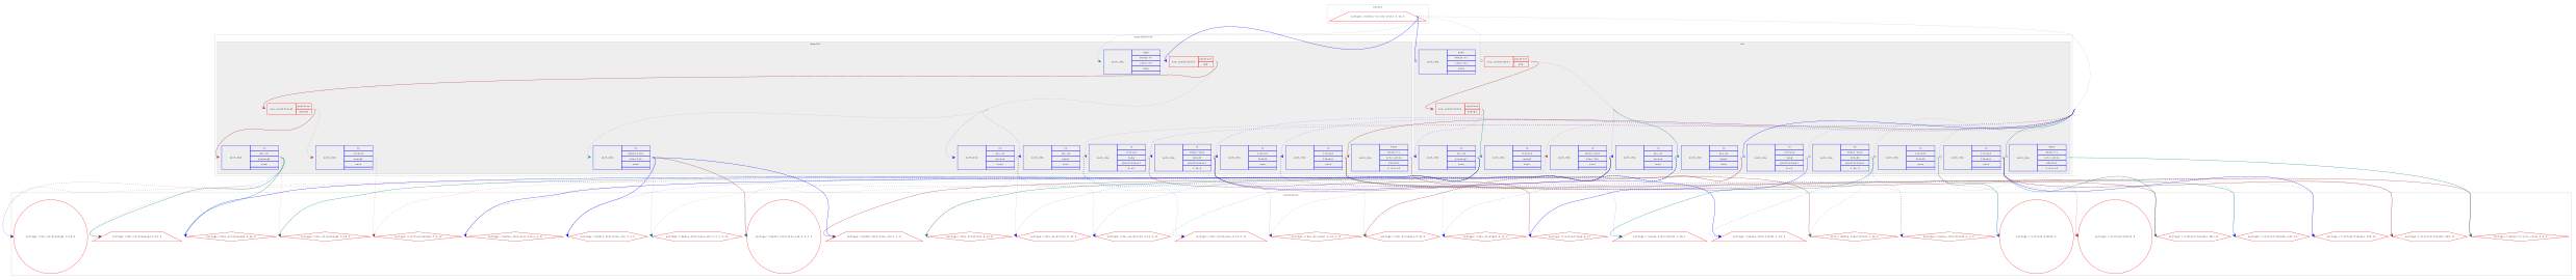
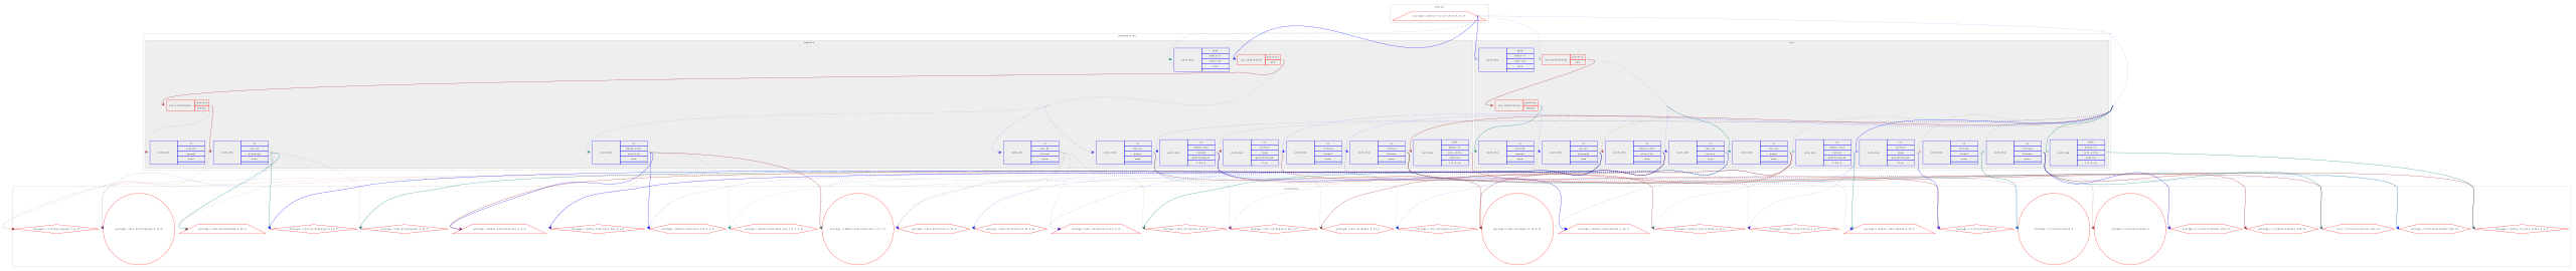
  digraph {
    compound=true
    concentrate=true
    fontname="IBM Plex Mono"
    fontsize=10
    newrank=true
    rankdir=TB
    ranksep=1.5
    node [color=red fontname="IBM Plex Mono" fontsize=10 shape=none]
    edge [arrowhead=vee color=brown fontname="IBM Plex Mono" headport=w style=dotted tailport=e weight=100]
    n1 [label="portage://media-tv/v4l-utils-1.16.3" shape=trapezium width=4]
    n2 [color=blue label=<<TABLE BORDER="0" CELLBORDER="1" CELLSPACING="0" CELLPADDING="4" WIDTH="220"><TR><TD ROWSPAN="6" CELLPADDING="30">pack_dep</TD></TR><TR><TD WIDTH="110">no</TD></TR><TR><TD>dev-qt</TD></TR><TR><TD>qtcore</TD></TR><TR><TD>none</TD></TR><TR><TD></TD></TR></TABLE>>]
    n3 [color=blue label=<<TABLE BORDER="0" CELLBORDER="1" CELLSPACING="0" CELLPADDING="4" WIDTH="220"><TR><TD ROWSPAN="6" CELLPADDING="30">pack_dep</TD></TR><TR><TD WIDTH="110">no</TD></TR><TR><TD>dev-qt</TD></TR><TR><TD>qtgui</TD></TR><TR><TD>none</TD></TR><TR><TD></TD></TR></TABLE>>]
    n4 [color=blue label=<<TABLE BORDER="0" CELLBORDER="1" CELLSPACING="0" CELLPADDING="4" WIDTH="220"><TR><TD ROWSPAN="6" CELLPADDING="30">pack_dep</TD></TR><TR><TD WIDTH="110">no</TD></TR><TR><TD>dev-qt</TD></TR><TR><TD>qtopengl</TD></TR><TR><TD>none</TD></TR><TR><TD></TD></TR></TABLE>>]
    n5 [color=blue label=<<TABLE BORDER="0" CELLBORDER="1" CELLSPACING="0" CELLPADDING="4" WIDTH="220"><TR><TD ROWSPAN="6" CELLPADDING="30">pack_dep</TD></TR><TR><TD WIDTH="110">no</TD></TR><TR><TD>virtual</TD></TR><TR><TD>opengl</TD></TR><TR><TD>none</TD></TR><TR><TD></TD></TR></TABLE>>]
    n6 [label=<<TABLE BORDER="0" CELLBORDER="1" CELLSPACING="0" CELLPADDING="4"><TR><TD ROWSPAN="3" CELLPADDING="10">use_conditional</TD></TR><TR><TD>positive</TD></TR><TR><TD>opengl</TD></TR></TABLE>>]
    n7 [color=blue label=<<TABLE BORDER="0" CELLBORDER="1" CELLSPACING="0" CELLPADDING="4" WIDTH="220"><TR><TD ROWSPAN="6" CELLPADDING="30">pack_dep</TD></TR><TR><TD WIDTH="110">no</TD></TR><TR><TD>media-libs</TD></TR><TR><TD>alsa-lib</TD></TR><TR><TD>none</TD></TR><TR><TD></TD></TR></TABLE>>]
    n8 [label=<<TABLE BORDER="0" CELLBORDER="1" CELLSPACING="0" CELLPADDING="4"><TR><TD ROWSPAN="3" CELLPADDING="10">use_conditional</TD></TR><TR><TD>positive</TD></TR><TR><TD>qt5</TD></TR></TABLE>>]
    n9 [color=blue label=<<TABLE BORDER="0" CELLBORDER="1" CELLSPACING="0" CELLPADDING="4" WIDTH="220"><TR><TD ROWSPAN="6" CELLPADDING="30">pack_dep</TD></TR><TR><TD WIDTH="110">no</TD></TR><TR><TD>media-libs</TD></TR><TR><TD>libv4l</TD></TR><TR><TD>greaterequal</TD></TR><TR><TD>1.16.3</TD></TR></TABLE>>]
    n10 [color=blue label=<<TABLE BORDER="0" CELLBORDER="1" CELLSPACING="0" CELLPADDING="4" WIDTH="220"><TR><TD ROWSPAN="6" CELLPADDING="30">pack_dep</TD></TR><TR><TD WIDTH="110">no</TD></TR><TR><TD>virtual</TD></TR><TR><TD>jpeg</TD></TR><TR><TD>greaterequal</TD></TR><TR><TD>0-r2</TD></TR></TABLE>>]
    n11 [color=blue label=<<TABLE BORDER="0" CELLBORDER="1" CELLSPACING="0" CELLPADDING="4" WIDTH="220"><TR><TD ROWSPAN="6" CELLPADDING="30">pack_dep</TD></TR><TR><TD WIDTH="110">no</TD></TR><TR><TD>virtual</TD></TR><TR><TD>libelf</TD></TR><TR><TD>none</TD></TR><TR><TD></TD></TR></TABLE>>]
    n12 [color=blue label=<<TABLE BORDER="0" CELLBORDER="1" CELLSPACING="0" CELLPADDING="4" WIDTH="220"><TR><TD ROWSPAN="6" CELLPADDING="30">pack_dep</TD></TR><TR><TD WIDTH="110">no</TD></TR><TR><TD>virtual</TD></TR><TR><TD>libudev</TD></TR><TR><TD>none</TD></TR><TR><TD></TD></TR></TABLE>>]
    n13 [color=blue label=<<TABLE BORDER="0" CELLBORDER="1" CELLSPACING="0" CELLPADDING="4" WIDTH="220"><TR><TD ROWSPAN="6" CELLPADDING="30">pack_dep</TD></TR><TR><TD WIDTH="110">weak</TD></TR><TR><TD>media-tv</TD></TR><TR><TD>ivtv-utils</TD></TR><TR><TD>smaller</TD></TR><TR><TD>1.4.0-r2</TD></TR></TABLE>>]
    n14 [color=blue label=<<TABLE BORDER="0" CELLBORDER="1" CELLSPACING="0" CELLPADDING="4" WIDTH="220"><TR><TD ROWSPAN="6" CELLPADDING="30">pack_dep</TD></TR><TR><TD WIDTH="110">weak</TD></TR><TR><TD>media-tv</TD></TR><TR><TD>v4l2-ctl</TD></TR><TR><TD>none</TD></TR><TR><TD></TD></TR></TABLE>>]
    n15 [color=blue label=<<TABLE BORDER="0" CELLBORDER="1" CELLSPACING="0" CELLPADDING="4" WIDTH="220"><TR><TD ROWSPAN="6" CELLPADDING="30">pack_dep</TD></TR><TR><TD WIDTH="110">no</TD></TR><TR><TD>virtual</TD></TR><TR><TD>jpeg</TD></TR><TR><TD>greaterequal</TD></TR><TR><TD>0-r2</TD></TR></TABLE>>]
    n16 [color=blue label=<<TABLE BORDER="0" CELLBORDER="1" CELLSPACING="0" CELLPADDING="4" WIDTH="220"><TR><TD ROWSPAN="6" CELLPADDING="30">pack_dep</TD></TR><TR><TD WIDTH="110">no</TD></TR><TR><TD>dev-qt</TD></TR><TR><TD>qtcore</TD></TR><TR><TD>none</TD></TR><TR><TD></TD></TR></TABLE>>]
    n17 [color=blue label=<<TABLE BORDER="0" CELLBORDER="1" CELLSPACING="0" CELLPADDING="4" WIDTH="220"><TR><TD ROWSPAN="6" CELLPADDING="30">pack_dep</TD></TR><TR><TD WIDTH="110">no</TD></TR><TR><TD>dev-qt</TD></TR><TR><TD>qtgui</TD></TR><TR><TD>none</TD></TR><TR><TD></TD></TR></TABLE>>]
    n18 [color=blue label=<<TABLE BORDER="0" CELLBORDER="1" CELLSPACING="0" CELLPADDING="4" WIDTH="220"><TR><TD ROWSPAN="6" CELLPADDING="30">pack_dep</TD></TR><TR><TD WIDTH="110">no</TD></TR><TR><TD>dev-qt</TD></TR><TR><TD>qtopengl</TD></TR><TR><TD>none</TD></TR><TR><TD></TD></TR></TABLE>>]
    n19 [color=blue label=<<TABLE BORDER="0" CELLBORDER="1" CELLSPACING="0" CELLPADDING="4" WIDTH="220"><TR><TD ROWSPAN="6" CELLPADDING="30">pack_dep</TD></TR><TR><TD WIDTH="110">no</TD></TR><TR><TD>virtual</TD></TR><TR><TD>opengl</TD></TR><TR><TD>none</TD></TR><TR><TD></TD></TR></TABLE>>]
    n20 [label=<<TABLE BORDER="0" CELLBORDER="1" CELLSPACING="0" CELLPADDING="4"><TR><TD ROWSPAN="3" CELLPADDING="10">use_conditional</TD></TR><TR><TD>positive</TD></TR><TR><TD>opengl</TD></TR></TABLE>>]
    n21 [color=blue label=<<TABLE BORDER="0" CELLBORDER="1" CELLSPACING="0" CELLPADDING="4" WIDTH="220"><TR><TD ROWSPAN="6" CELLPADDING="30">pack_dep</TD></TR><TR><TD WIDTH="110">no</TD></TR><TR><TD>media-libs</TD></TR><TR><TD>alsa-lib</TD></TR><TR><TD>none</TD></TR><TR><TD></TD></TR></TABLE>>]
    n22 [label=<<TABLE BORDER="0" CELLBORDER="1" CELLSPACING="0" CELLPADDING="4"><TR><TD ROWSPAN="3" CELLPADDING="10">use_conditional</TD></TR><TR><TD>positive</TD></TR><TR><TD>qt5</TD></TR></TABLE>>]
    n23 [color=blue label=<<TABLE BORDER="0" CELLBORDER="1" CELLSPACING="0" CELLPADDING="4" WIDTH="220"><TR><TD ROWSPAN="6" CELLPADDING="30">pack_dep</TD></TR><TR><TD WIDTH="110">no</TD></TR><TR><TD>media-libs</TD></TR><TR><TD>libv4l</TD></TR><TR><TD>greaterequal</TD></TR><TR><TD>1.16.3</TD></TR></TABLE>>]
    n24 [color=blue label=<<TABLE BORDER="0" CELLBORDER="1" CELLSPACING="0" CELLPADDING="4" WIDTH="220"><TR><TD ROWSPAN="6" CELLPADDING="30">pack_dep</TD></TR><TR><TD WIDTH="110">no</TD></TR><TR><TD>virtual</TD></TR><TR><TD>libelf</TD></TR><TR><TD>none</TD></TR><TR><TD></TD></TR></TABLE>>]
    n25 [color=blue label=<<TABLE BORDER="0" CELLBORDER="1" CELLSPACING="0" CELLPADDING="4" WIDTH="220"><TR><TD ROWSPAN="6" CELLPADDING="30">pack_dep</TD></TR><TR><TD WIDTH="110">no</TD></TR><TR><TD>virtual</TD></TR><TR><TD>libudev</TD></TR><TR><TD>none</TD></TR><TR><TD></TD></TR></TABLE>>]
    n26 [color=blue label=<<TABLE BORDER="0" CELLBORDER="1" CELLSPACING="0" CELLPADDING="4" WIDTH="220"><TR><TD ROWSPAN="6" CELLPADDING="30">pack_dep</TD></TR><TR><TD WIDTH="110">weak</TD></TR><TR><TD>media-tv</TD></TR><TR><TD>ivtv-utils</TD></TR><TR><TD>smaller</TD></TR><TR><TD>1.4.0-r2</TD></TR></TABLE>>]
    n27 [color=blue label=<<TABLE BORDER="0" CELLBORDER="1" CELLSPACING="0" CELLPADDING="4" WIDTH="220"><TR><TD ROWSPAN="6" CELLPADDING="30">pack_dep</TD></TR><TR><TD WIDTH="110">weak</TD></TR><TR><TD>media-tv</TD></TR><TR><TD>v4l2-ctl</TD></TR><TR><TD>none</TD></TR><TR><TD></TD></TR></TABLE>>]
    n28 [label="portage://dev-qt/qtcore-5.14.0" shape=diamond width=4]
    n29 [label="portage://dev-qt/qtcore-5.13.2-r1" shape=trapezium width=4]
    n30 [label="portage://dev-qt/qtcore-5.12.5-r1" shape=hexagon width=4]
    n31 [label="portage://dev-qt/qtcore-5.12.3" shape=hexagon width=4]
+   n32 [label="portage://dev-qt/qtgui-5.14.0-r1" shape=circle width=4]
    n33 [label="portage://dev-qt/qtgui-5.13.2" shape=diamond width=4]
    n34 [label="portage://dev-qt/qtgui-5.12.5" shape=hexagon width=4]
    n35 [label="portage://dev-qt/qtgui-5.12.3-r1" shape=diamond width=4]
    n36 [label="portage://dev-qt/qtopengl-5.14.0" shape=circle width=4]
    n37 [label="portage://dev-qt/qtopengl-5.13.2" shape=diamond width=4]
    n38 [label="portage://dev-qt/qtopengl-5.12.5" shape=diamond width=4]
    n39 [label="portage://dev-qt/qtopengl-5.12.3" shape=trapezium width=4]
    n40 [label="portage://virtual/opengl-7.0-r2" shape=diamond width=4]
    n41 [label="portage://media-libs/alsa-lib-1.2.1.2" shape=circle width=4]
    n42 [label="portage://media-libs/alsa-lib-1.2.1.1-r1" shape=hexagon width=4]
    n43 [label="portage://media-libs/alsa-lib-1.1.9" shape=hexagon width=4]
    n44 [label="portage://media-libs/alsa-lib-1.1.8" shape=diamond width=4]
    n45 [label="portage://media-libs/alsa-lib-1.1.2" shape=trapezium width=4]
    n46 [label="portage://media-libs/libv4l-1.6.2" shape=diamond width=4]
-   n47 [label="libs://media-libs/libv4l-1.16.6" shape=diamond width=4]
+   n47 [label="portage://media-libs/libv4l-1.16.6" shape=diamond width=4]
    n48 [label="portage://media-libs/libv4l-1.16.3" shape=trapezium width=4]
    n49 [label="portage://media-libs/libv4l-1.10.1" shape=trapezium width=4]
    n50 [label="portage://virtual/libudev-232-r3" shape=hexagon width=4]
-   n51 [label="portage://virtual/libudev-232-r2" shape=hexagon width=4]
+   n51 [label="ivtv://virtual/libudev-232-r2" shape=hexagon width=4]
    n52 [label="portage://virtual/libudev-232-r1" shape=hexagon width=4]
    n53 [label="portage://virtual/libudev-215-r1" shape=hexagon width=4]
    n54 [label="portage://virtual/jpeg-0-r3" shape=diamond width=4]
    n55 [label="portage://virtual/libelf-3" shape=circle width=4]
    n56 [label="portage://virtual/libelf-2" shape=circle width=4]
    n57 [label="portage://media-tv/ivtv-utils-1.4.1" shape=diamond width=4]
    subgraph cluster_1 {
      color=gray
      label=<<i>ebuild</i>>
      n1
    }
    subgraph cluster_2 {
      color=gray
      label=<<i>dependencies</i>>
      subgraph cluster_3 {
        color=gray
        fillcolor="#eeeeee"
        label=<<i>compile</i>>
        style=filled
        subgraph sub_4 {
          color=gray
          fillcolor="#eeeeee"
          label=<<i>compile</i>>
          style=filled
          n8
          subgraph sub_5 {
            color=gray
            fillcolor="#eeeeee"
            label=<<i>compile</i>>
            style=filled
            n2
          }
          subgraph sub_6 {
            color=gray
            fillcolor="#eeeeee"
            label=<<i>compile</i>>
            style=filled
            n3
          }
          subgraph sub_7 {
            color=gray
            fillcolor="#eeeeee"
            label=<<i>compile</i>>
            style=filled
            n6
            subgraph sub_8 {
              color=gray
              fillcolor="#eeeeee"
              label=<<i>compile</i>>
              style=filled
              n4
            }
            subgraph sub_9 {
              color=gray
              fillcolor="#eeeeee"
              label=<<i>compile</i>>
              style=filled
              n5
            }
          }
          subgraph sub_10 {
            color=gray
            fillcolor="#eeeeee"
            label=<<i>compile</i>>
            style=filled
            n7
          }
        }
        subgraph sub_11 {
          color=gray
          fillcolor="#eeeeee"
          label=<<i>compile</i>>
          style=filled
          n9
        }
        subgraph sub_12 {
          color=gray
          fillcolor="#eeeeee"
          label=<<i>compile</i>>
          style=filled
          n10
        }
        subgraph sub_13 {
          color=gray
          fillcolor="#eeeeee"
          label=<<i>compile</i>>
          style=filled
          n11
        }
        subgraph sub_14 {
          color=gray
          fillcolor="#eeeeee"
          label=<<i>compile</i>>
          style=filled
          n12
        }
        subgraph sub_15 {
          color=gray
          fillcolor="#eeeeee"
          label=<<i>compile</i>>
          style=filled
          n13
        }
        subgraph sub_16 {
          color=gray
          fillcolor="#eeeeee"
          label=<<i>compile</i>>
          style=filled
          n14
        }
      }
      subgraph cluster_17 {
        color=gray
        fillcolor="#eeeeee"
        label=<<i>compile and run</i>>
        style=filled
      }
      subgraph cluster_18 {
        color=gray
        fillcolor="#eeeeee"
        label=<<i>run</i>>
        style=filled
        subgraph sub_19 {
          color=gray
          fillcolor="#eeeeee"
          label=<<i>run</i>>
          style=filled
          n15
        }
        subgraph sub_20 {
          color=gray
          fillcolor="#eeeeee"
          label=<<i>run</i>>
          style=filled
          n22
          subgraph sub_21 {
            color=gray
            fillcolor="#eeeeee"
            label=<<i>run</i>>
            style=filled
            n16
          }
          subgraph sub_22 {
            color=gray
            fillcolor="#eeeeee"
            label=<<i>run</i>>
            style=filled
            n17
          }
          subgraph sub_23 {
            color=gray
            fillcolor="#eeeeee"
            label=<<i>run</i>>
            style=filled
            n20
            subgraph sub_24 {
              color=gray
              fillcolor="#eeeeee"
              label=<<i>run</i>>
              style=filled
              n18
            }
            subgraph sub_25 {
              color=gray
              fillcolor="#eeeeee"
              label=<<i>run</i>>
              style=filled
              n19
            }
          }
          subgraph sub_26 {
            color=gray
            fillcolor="#eeeeee"
            label=<<i>run</i>>
            style=filled
            n21
          }
        }
        subgraph sub_27 {
          color=gray
          fillcolor="#eeeeee"
          label=<<i>run</i>>
          style=filled
          n23
        }
        subgraph sub_28 {
          color=gray
          fillcolor="#eeeeee"
          label=<<i>run</i>>
          style=filled
          n24
        }
        subgraph sub_29 {
          color=gray
          fillcolor="#eeeeee"
          label=<<i>run</i>>
          style=filled
          n25
        }
        subgraph sub_30 {
          color=gray
          fillcolor="#eeeeee"
          label=<<i>run</i>>
          style=filled
          n26
        }
        subgraph sub_31 {
          color=gray
          fillcolor="#eeeeee"
          label=<<i>run</i>>
          style=filled
          n27
        }
      }
    }
    subgraph cluster_32 {
      color=gray
      label=<<i>candidates</i>>
      rank=same
      subgraph sub_33 {
        color=black
        label=<<i>candidates</i>>
        nodesep=1
        rank=same
        n46
        n47
        n48
        n49
      }
      subgraph sub_34 {
        color=black
        label=<<i>candidates</i>>
        nodesep=1
        rank=same
        n28
        n29
        n30
        n31
      }
      subgraph sub_35 {
        color=black
        label=<<i>candidates</i>>
        nodesep=1
        rank=same
+       n32
        n33
        n34
        n35
      }
      subgraph sub_36 {
        color=black
        label=<<i>candidates</i>>
        nodesep=1
        rank=same
        n36
        n37
        n38
        n39
      }
      subgraph sub_37 {
        color=black
        label=<<i>candidates</i>>
        nodesep=1
        rank=same
        n40
      }
      subgraph sub_38 {
        color=black
        label=<<i>candidates</i>>
        nodesep=1
        rank=same
        n41
        n42
        n43
        n44
        n45
      }
      subgraph sub_39 {
        color=black
        label=<<i>candidates</i>>
        nodesep=1
        rank=same
        n50
        n51
        n52
        n53
      }
      subgraph sub_40 {
        color=black
        label=<<i>candidates</i>>
        nodesep=1
        rank=same
        n54
      }
      subgraph sub_41 {
        color=black
        label=<<i>candidates</i>>
        nodesep=1
        rank=same
        n55
        n56
      }
      subgraph sub_42 {
        color=black
        label=<<i>candidates</i>>
        nodesep=1
        rank=same
        n57
      }
      subgraph sub_43 {
        color=black
        label=<<i>candidates</i>>
        nodesep=1
        rank=same
      }
      subgraph sub_44 {
        color=black
        label=<<i>candidates</i>>
        nodesep=1
        rank=same
        n28
        n29
        n30
        n31
      }
      subgraph sub_45 {
        color=black
        label=<<i>candidates</i>>
        nodesep=1
        rank=same
+       n32
        n33
        n34
        n35
      }
      subgraph sub_46 {
        color=black
        label=<<i>candidates</i>>
        nodesep=1
        rank=same
        n46
        n47
        n48
        n49
      }
      subgraph sub_47 {
        color=black
        label=<<i>candidates</i>>
        nodesep=1
        rank=same
        n36
        n37
        n38
        n39
      }
      subgraph sub_48 {
        color=black
        label=<<i>candidates</i>>
        nodesep=1
        rank=same
        n40
      }
      subgraph sub_49 {
        color=black
        label=<<i>candidates</i>>
        nodesep=1
        rank=same
        n41
        n42
        n43
        n44
        n45
      }
      subgraph sub_50 {
        color=black
        label=<<i>candidates</i>>
        nodesep=1
        rank=same
        n54
      }
      subgraph sub_51 {
        color=black
        label=<<i>candidates</i>>
        nodesep=1
        rank=same
        n55
        n56
      }
      subgraph sub_52 {
        color=black
        label=<<i>candidates</i>>
        nodesep=1
        rank=same
        n50
        n51
        n52
        n53
      }
      subgraph sub_53 {
        color=black
        label=<<i>candidates</i>>
        nodesep=1
        rank=same
        n57
      }
      subgraph sub_54 {
        color=black
        label=<<i>candidates</i>>
        nodesep=1
        rank=same
      }
    }
    n1 -> n8 [color=blue style=solid weight=20]
    n1 -> n9 [color=blue weight=20]
    n1 -> n10 [weight=20]
    n1 -> n11 [color=blue weight=20]
    n1 -> n12 [color=blue weight=20]
    n1 -> n13 [style=solid weight=20]
    n1 -> n14 [color=teal weight=20]
    n1 -> n15 [arrowhead=odot color=blue style=solid weight=20]
    n1 -> n22 [arrowhead=odot color=teal weight=20]
    n1 -> n23 [arrowhead=odot color=teal weight=20]
    n1 -> n24 [arrowhead=odot weight=20]
    n1 -> n25 [arrowhead=odot color=teal weight=20]
    n1 -> n26 [arrowhead=odot color=teal style=solid weight=20]
    n1 -> n27 [arrowhead=odot color=blue style=solid weight=20]
    n2 -> n28
    n2 -> n29
    n2 -> n30 [color=teal]
    n2 -> n31
+   n3 -> n32 [style=solid]
    n3 -> n33 [color=teal]
    n3 -> n34 [color=teal]
    n3 -> n35 [color=blue]
    n4 -> n36 [color=blue]
    n4 -> n37
    n4 -> n38 [color=teal style=solid]
    n4 -> n39 [color=teal style=solid]
    n5 -> n40
    n6 -> n4 [style=solid weight=20]
    n6 -> n5 [weight=20]
    n7 -> n41 [style=solid]
    n7 -> n42 [color=teal]
    n7 -> n43 [color=blue style=solid]
    n7 -> n44
    n7 -> n45 [color=blue style=solid]
    n8 -> n2 [color=blue weight=20]
    n8 -> n3 [color=blue weight=20]
    n8 -> n6 [style=solid weight=20]
    n8 -> n7 [color=teal weight=20]
    n9 -> n46
    n9 -> n47 [style=solid]
    n9 -> n48 [color=blue style=solid]
    n9 -> n49 [color=blue]
    n10 -> n54 [style=solid]
    n11 -> n55
    n11 -> n56 [color=blue]
    n12 -> n50 [color=teal style=solid]
    n12 -> n51 [style=solid]
    n12 -> n52
    n12 -> n53
    n13 -> n57 [style=solid]
    n15 -> n54 [color=blue style=solid]
    n16 -> n28 [color=teal style=solid]
    n16 -> n29 [color=blue]
    n16 -> n30 [color=blue]
    n16 -> n31 [color=blue]
+   n17 -> n32 [style=solid]
    n17 -> n33 [color=blue]
    n17 -> n34 [style=solid]
    n17 -> n35
    n18 -> n36
    n18 -> n37 [color=teal style=solid]
    n18 -> n38 [color=blue style=solid]
    n18 -> n39
    n19 -> n40
    n20 -> n18 [color=blue weight=20]
    n20 -> n19 [color=teal style=solid weight=20]
    n21 -> n41 [color=teal]
    n21 -> n42 [color=teal]
    n21 -> n43 [color=blue]
    n21 -> n44 [color=blue style=solid]
    n21 -> n45 [style=solid]
    n22 -> n16 [color=blue weight=20]
    n22 -> n17 [color=teal style=solid weight=20]
    n22 -> n20 [style=solid weight=20]
    n22 -> n21 [weight=20]
    n23 -> n46 [color=blue]
    n23 -> n47 [color=teal]
    n23 -> n48 [color=blue]
    n23 -> n49 [color=teal style=solid]
    n24 -> n55
    n24 -> n56 [color=teal style=solid]
    n25 -> n50 [color=blue]
    n25 -> n51 [color=teal style=solid]
    n25 -> n52 [style=solid]
    n25 -> n53 [color=blue style=solid]
    n26 -> n57 [color=teal style=solid]
  }
